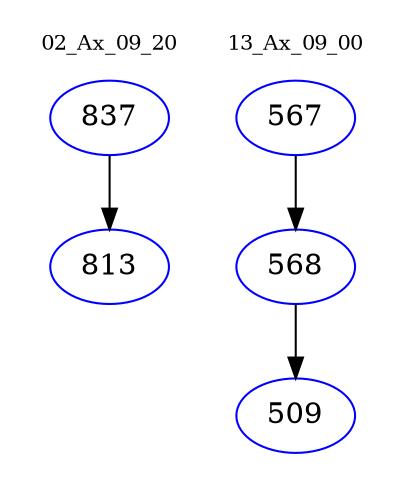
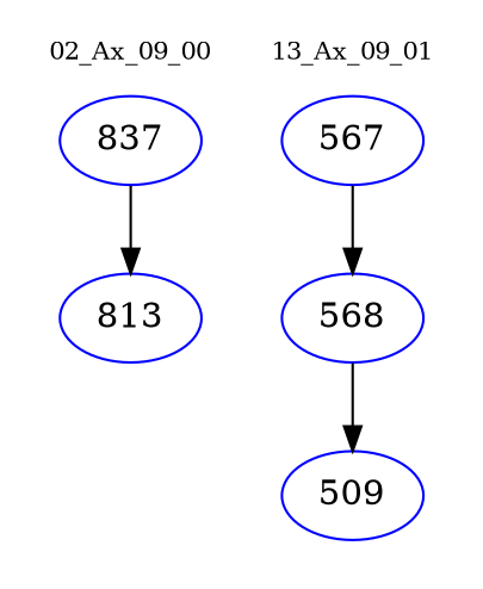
  digraph {
    node [color=blue]
    edge [color=black]
    n1 [label=837]
    n2 [label=813]
    n3 [label=567]
    n4 [label=568]
    n5 [label=509]
    subgraph cluster_1 {
      color=white
      fontsize=10
-     label="02_Ax_09_20"
+     label="02_Ax_09_00"
      n1
      n2
    }
    subgraph cluster_2 {
      color=white
      fontsize=10
-     label="13_Ax_09_00"
+     label="13_Ax_09_01"
      n3
      n4
      n5
    }
    n1 -> n2
    n3 -> n4
    n4 -> n5
  }
